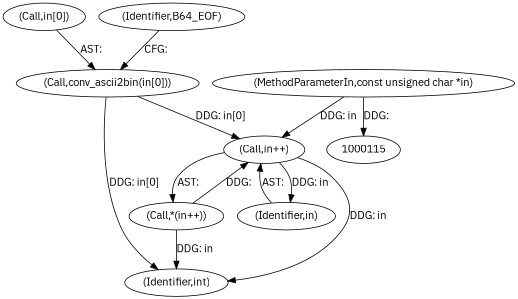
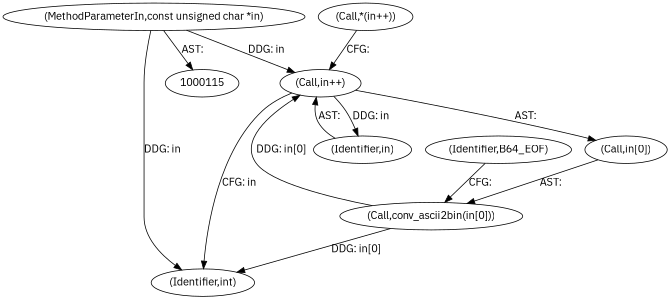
  digraph {
    fontname="IBM Plex Sans"
    node [fontname="IBM Plex Sans"]
    edge [fontname="IBM Plex Sans"]
    n1 [label="(Call,in++)"]
    n2 [label="(Identifier,in)"]
    n3 [label="(Call,*(in++))"]
    n4 [label="(Identifier,int)"]
    n5 [label="(Call,conv_ascii2bin(in[0]))"]
    n6 [label="(Call,in[0])"]
    n7 [label="(MethodParameterIn,const unsigned char *in)"]
    n8 [label=1000115]
    n9 [label="(Identifier,B64_EOF)"]
    n1 -> n2 [label="DDG: in"]
-   n1 -> n3 [label="AST: "]
-   n1 -> n4 [label="DDG: in"]
+   n1 -> n6 [label="AST: "]
+   n1 -> n4 [label="CFG: in"]
    n2 -> n1 [label="AST: "]
-   n3 -> n1 [label="DDG: "]
+   n3 -> n1 [label="CFG: "]
    n5 -> n1 [label="DDG: in[0]"]
    n5 -> n4 [label="DDG: in[0]"]
    n6 -> n5 [label="AST: "]
    n7 -> n1 [label="DDG: in"]
-   n3 -> n4 [label="DDG: in"]
-   n7 -> n8 [label="DDG: "]
+   n7 -> n4 [label="DDG: in"]
+   n7 -> n8 [label="AST: "]
    n9 -> n5 [label="CFG: "]
  }
